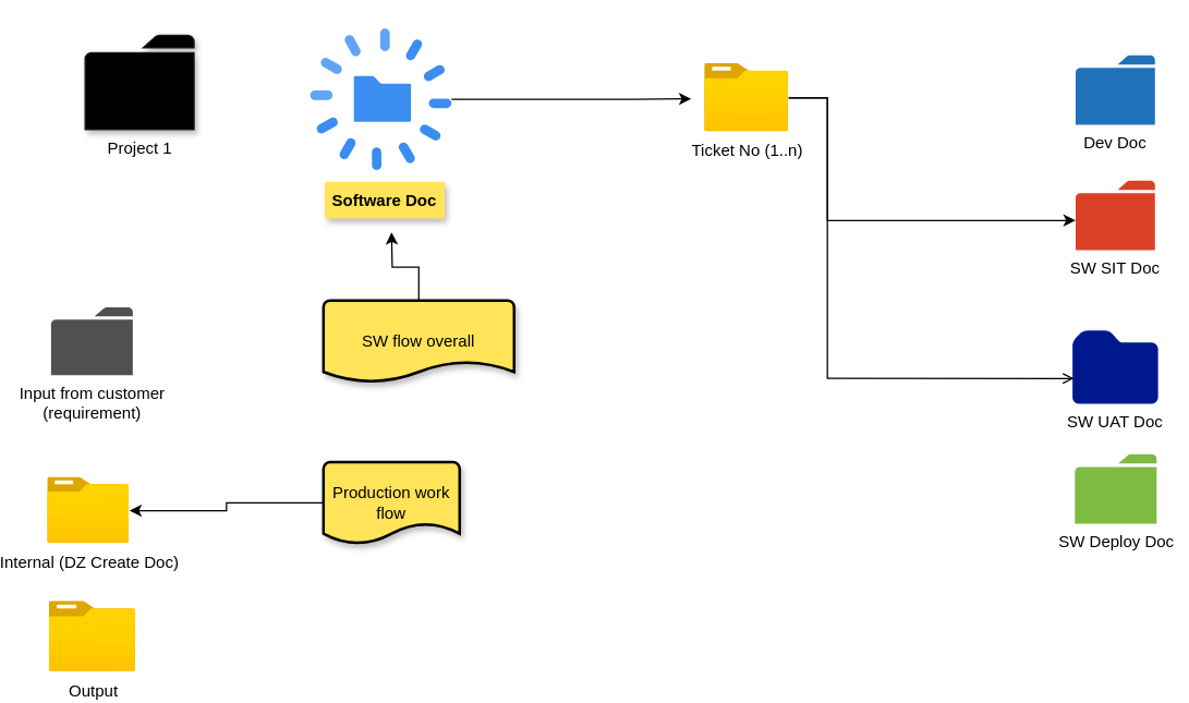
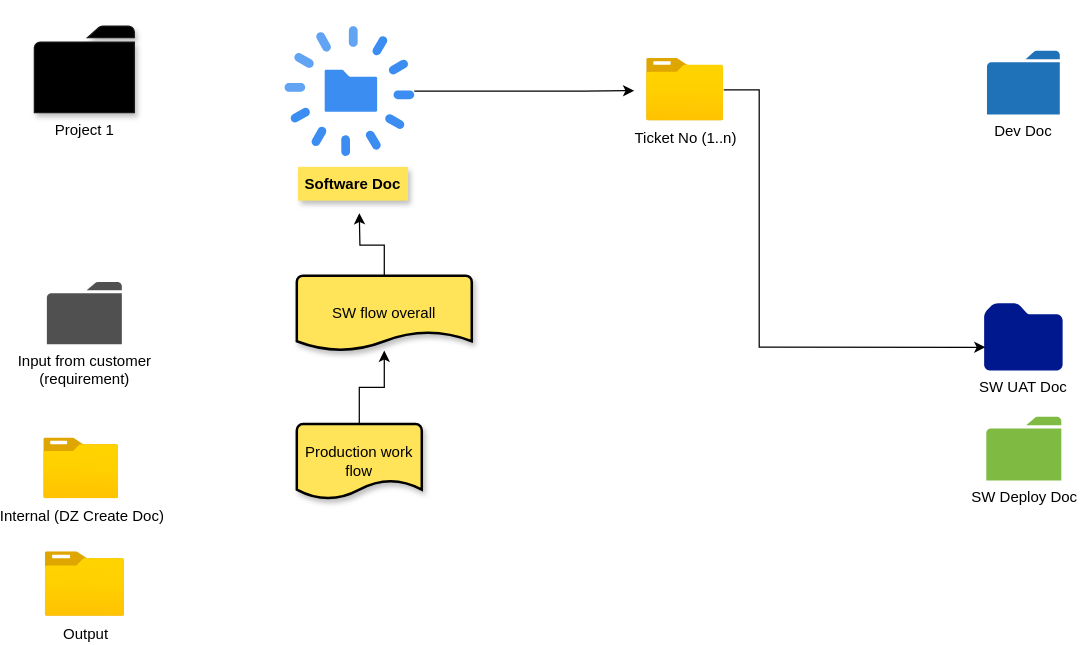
  <mxCell id="0" />
  <mxCell id="1" parent="0" />
- <mxCell id="2" value="Project 1" style="pointerEvents=1;shadow=1;dashed=0;html=1;strokeColor=#1A1A1A;labelPosition=center;verticalLabelPosition=bottom;verticalAlign=top;outlineConnect=0;align=center;shape=mxgraph.office.concepts.folder;fillColor=#000000;" vertex="1" parent="1"><mxGeometry x="55" y="25.34" width="80" height="69.31" as="geometry" /></mxCell>
+ <mxCell id="2" value="Project 1" style="pointerEvents=1;shadow=1;dashed=0;html=1;strokeColor=#1A1A1A;labelPosition=center;verticalLabelPosition=bottom;verticalAlign=top;outlineConnect=0;align=center;shape=mxgraph.office.concepts.folder;fillColor=#000000;" vertex="1" parent="1"><mxGeometry x="20" y="20.34" width="80" height="69.31" as="geometry" /></mxCell>
  <mxCell id="3" value="&lt;div&gt;Input from customer &lt;br&gt;&lt;/div&gt;&lt;div&gt;(requirement)&lt;/div&gt;" style="pointerEvents=1;shadow=0;dashed=0;html=1;strokeColor=none;fillColor=#505050;labelPosition=center;verticalLabelPosition=bottom;verticalAlign=top;outlineConnect=0;align=center;shape=mxgraph.office.concepts.folder;" vertex="1" parent="1"><mxGeometry x="30" y="225" width="60" height="50" as="geometry" /></mxCell>
  <mxCell id="4" value="Internal (DZ Create Doc)" style="aspect=fixed;html=1;points=[];align=center;image;fontSize=12;image=img/lib/azure2/general/Folder_Blank.svg;" vertex="1" parent="1"><mxGeometry x="27.57" y="350" width="60" height="48.7" as="geometry" /></mxCell>
  <mxCell id="5" value="Output" style="aspect=fixed;html=1;points=[];align=center;image;fontSize=12;image=img/lib/azure2/general/Folder_Blank.svg;" vertex="1" parent="1"><mxGeometry x="28.74" y="441" width="63.69" height="51.69" as="geometry" /></mxCell>
  <mxCell id="6" value="" style="group" vertex="1" connectable="0" parent="1"><mxGeometry x="510" y="40" width="332.79" height="344" as="geometry" /></mxCell>
  <mxCell id="7" value="SW UAT Doc" style="aspect=fixed;pointerEvents=1;shadow=0;dashed=0;html=1;strokeColor=none;labelPosition=center;verticalLabelPosition=bottom;verticalAlign=top;align=center;fillColor=#00188D;shape=mxgraph.mscae.enterprise.folder" vertex="1" parent="6"><mxGeometry x="270" y="202" width="62.79" height="54" as="geometry" /></mxCell>
  <mxCell id="8" value="SW Deploy Doc" style="pointerEvents=1;shadow=0;dashed=0;html=1;strokeColor=none;labelPosition=center;verticalLabelPosition=bottom;verticalAlign=top;outlineConnect=0;align=center;shape=mxgraph.office.concepts.folder;fillColor=#7FBA42;" vertex="1" parent="6"><mxGeometry x="271.74" y="293" width="60" height="51" as="geometry" /></mxCell>
- <mxCell id="9" value="SW SIT Doc" style="pointerEvents=1;shadow=0;dashed=0;html=1;strokeColor=none;labelPosition=center;verticalLabelPosition=bottom;verticalAlign=top;outlineConnect=0;align=center;shape=mxgraph.office.concepts.folder;fillColor=#DA4026;" vertex="1" parent="6"><mxGeometry x="272.26" y="92" width="58.26" height="51" as="geometry" /></mxCell>
- <mxCell id="10" style="edgeStyle=orthogonalEdgeStyle;rounded=0;orthogonalLoop=1;jettySize=auto;html=1;" edge="1" parent="6" source="12" target="9"><mxGeometry relative="1" as="geometry"><Array as="points"><mxPoint x="90" y="31.31" /><mxPoint x="90" y="121.31" /></Array></mxGeometry></mxCell>
- <mxCell id="11" style="edgeStyle=orthogonalEdgeStyle;rounded=0;orthogonalLoop=1;jettySize=auto;html=1;entryX=0.016;entryY=0.654;entryDx=0;entryDy=0;entryPerimeter=0;endArrow=open;" edge="1" parent="6" source="12" target="7"><mxGeometry relative="1" as="geometry"><Array as="points"><mxPoint x="90" y="31.31" /><mxPoint x="90" y="237.31" /></Array></mxGeometry></mxCell>
+ <mxCell id="11" style="edgeStyle=orthogonalEdgeStyle;rounded=0;orthogonalLoop=1;jettySize=auto;html=1;entryX=0.016;entryY=0.654;entryDx=0;entryDy=0;entryPerimeter=0;" edge="1" parent="6" source="12" target="7"><mxGeometry relative="1" as="geometry"><Array as="points"><mxPoint x="90" y="31.31" /><mxPoint x="90" y="237.31" /></Array></mxGeometry></mxCell>
  <mxCell id="12" value="Ticket No (1..n)" style="aspect=fixed;html=1;points=[];align=center;image;fontSize=12;image=img/lib/azure2/general/Folder_Blank.svg;" vertex="1" parent="6"><mxGeometry y="6.31" width="61.61" height="50" as="geometry" /></mxCell>
  <mxCell id="13" value="Dev Doc" style="pointerEvents=1;shadow=0;dashed=0;html=1;strokeColor=none;labelPosition=center;verticalLabelPosition=bottom;verticalAlign=top;outlineConnect=0;align=center;shape=mxgraph.office.concepts.folder;fillColor=#2072B8;" vertex="1" parent="6"><mxGeometry x="272.26" width="58.26" height="51" as="geometry" /></mxCell>
  <mxCell id="14" value="" style="group" vertex="1" connectable="0" parent="1"><mxGeometry x="220" y="20.34" width="110" height="139.66" as="geometry" /></mxCell>
  <mxCell id="15" value="" style="html=1;aspect=fixed;strokeColor=none;shadow=0;align=center;verticalAlign=top;fillColor=#3B8DF1;shape=mxgraph.gcp2.lifecycle" vertex="1" parent="14"><mxGeometry width="103.983" height="103.983" as="geometry" /></mxCell>
  <mxCell id="16" value="Software Doc" style="text;align=center;fontStyle=1;verticalAlign=middle;spacingLeft=3;spacingRight=3;strokeColor=none;rotatable=0;points=[[0,0.5],[1,0.5]];portConstraint=eastwest;shadow=1;fillColor=#FFE359;" vertex="1" parent="14"><mxGeometry x="11" y="112.624" width="88" height="27.036" as="geometry" /></mxCell>
  <mxCell id="17" style="edgeStyle=orthogonalEdgeStyle;rounded=0;orthogonalLoop=1;jettySize=auto;html=1;" edge="1" parent="1" source="15"><mxGeometry relative="1" as="geometry"><mxPoint x="500" y="72" as="targetPoint" /><Array as="points"><mxPoint x="460" y="72" /><mxPoint x="460" y="72" /></Array></mxGeometry></mxCell>
  <mxCell id="18" style="edgeStyle=orthogonalEdgeStyle;rounded=0;orthogonalLoop=1;jettySize=auto;html=1;" edge="1" parent="1" source="19"><mxGeometry relative="1" as="geometry"><mxPoint x="280" y="170" as="targetPoint" /></mxGeometry></mxCell>
  <mxCell id="19" value="&lt;div&gt;SW flow overall&lt;br&gt;&lt;/div&gt;" style="strokeWidth=2;html=1;shape=mxgraph.flowchart.document2;whiteSpace=wrap;size=0.25;shadow=1;fillColor=#FFE359;" vertex="1" parent="1"><mxGeometry x="230" y="220" width="140" height="60" as="geometry" /></mxCell>
- <mxCell id="20" style="edgeStyle=orthogonalEdgeStyle;rounded=0;orthogonalLoop=1;jettySize=auto;html=1;" edge="1" parent="1" source="21" target="4"><mxGeometry relative="1" as="geometry" /></mxCell>
+ <mxCell id="20" style="edgeStyle=orthogonalEdgeStyle;rounded=0;orthogonalLoop=1;jettySize=auto;html=1;" edge="1" parent="1" source="21" target="19"><mxGeometry relative="1" as="geometry" /></mxCell>
  <mxCell id="21" value="Production work flow" style="strokeWidth=2;html=1;shape=mxgraph.flowchart.document2;whiteSpace=wrap;size=0.25;shadow=1;fillColor=#FFE359;" vertex="1" parent="1"><mxGeometry x="230" y="338.7" width="100" height="60" as="geometry" /></mxCell>
